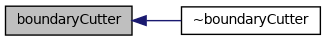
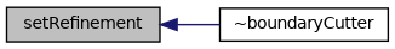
  digraph {
    rankdir=LR
    node [color=black fontname=Helvetica fontsize=10 shape=record]
-   n1 [fillcolor=grey75 fontcolor=black height=0.2 label=boundaryCutter style=filled width=0.4]
+   n1 [fillcolor=grey75 fontcolor=black height=0.2 label=setRefinement style=filled width=0.4]
    n2 [height=0.2 label="~boundaryCutter" width=0.4]
    n1 -> n2 [color=midnightblue dir=back fontname=Helvetica fontsize=10 labelfontname=Helvetica labelfontsize=10 style=solid]
  }
